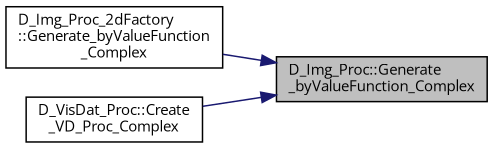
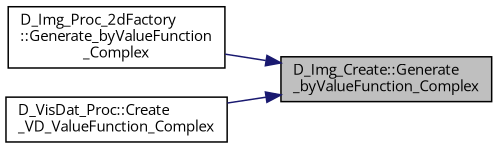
  digraph {
    fontname="Open Sans"
    rankdir=RL
    node [color=black fillcolor=white fontname="Open Sans" fontsize=10 shape=record style=filled]
    edge [color=midnightblue dir=back fontname="Open Sans" fontsize=10 labelfontname=Helvetica labelfontsize=10 style=solid]
-   n1 [fillcolor=grey75 fontcolor=black height=0.2 label="D_Img_Proc::Generate\l_byValueFunction_Complex" width=0.4]
+   n1 [fillcolor=grey75 fontcolor=black height=0.2 label="D_Img_Create::Generate\l_byValueFunction_Complex" width=0.4]
    n2 [height=0.2 label="D_Img_Proc_2dFactory\l::Generate_byValueFunction\l_Complex" width=0.4]
-   n3 [height=0.2 label="D_VisDat_Proc::Create\l_VD_Proc_Complex" width=0.4]
+   n3 [height=0.2 label="D_VisDat_Proc::Create\l_VD_ValueFunction_Complex" width=0.4]
    n1 -> n2
    n1 -> n3
  }
